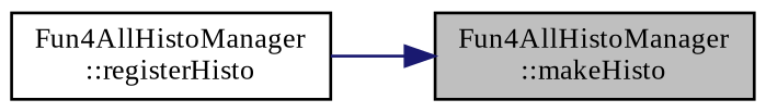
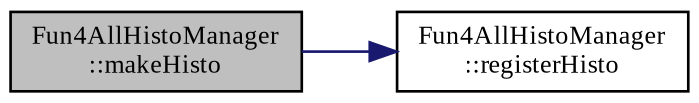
  digraph {
    rankdir=LR
    fontname="Liberation Serif"
    node [color=black fontname="Liberation Serif" fontsize=10 shape=record]
    n1 [fillcolor=grey75 fontcolor=black height=0.2 label="Fun4AllHistoManager\l::makeHisto" style=filled width=0.4]
    n2 [height=0.2 label="Fun4AllHistoManager\l::registerHisto" width=0.4]
-   n2 -> n1 [color=midnightblue fontname="Liberation Serif" fontsize=10 labelfontname=FreeSans labelfontsize=10 style=solid]
+   n1 -> n2 [color=midnightblue fontname="Liberation Serif" fontsize=10 labelfontname=FreeSans labelfontsize=10 style=solid]
  }
